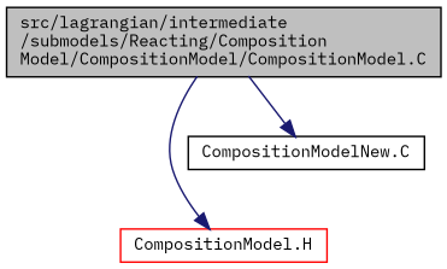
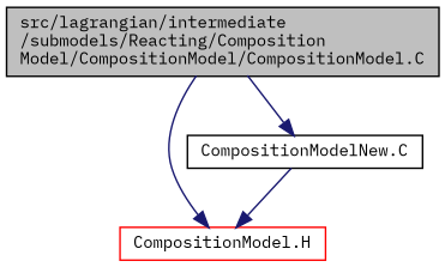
  digraph {
    fontname="IBM Plex Mono"
    node [color=black fontname="IBM Plex Mono" fontsize=10 shape=record]
    edge [color=midnightblue fontname="IBM Plex Mono" fontsize=10 labelfontname=Helvetica labelfontsize=10 style=solid]
    n1 [fillcolor=grey75 fontcolor=black height=0.2 label="src/lagrangian/intermediate\l/submodels/Reacting/Composition\lModel/CompositionModel/CompositionModel.C" style=filled width=0.4]
    n2 [color=red height=0.2 label="CompositionModel.H" width=0.4]
    n3 [height=0.2 label="CompositionModelNew.C" width=0.4]
    n1 -> n2
    n1 -> n3
+   n3 -> n2
  }
